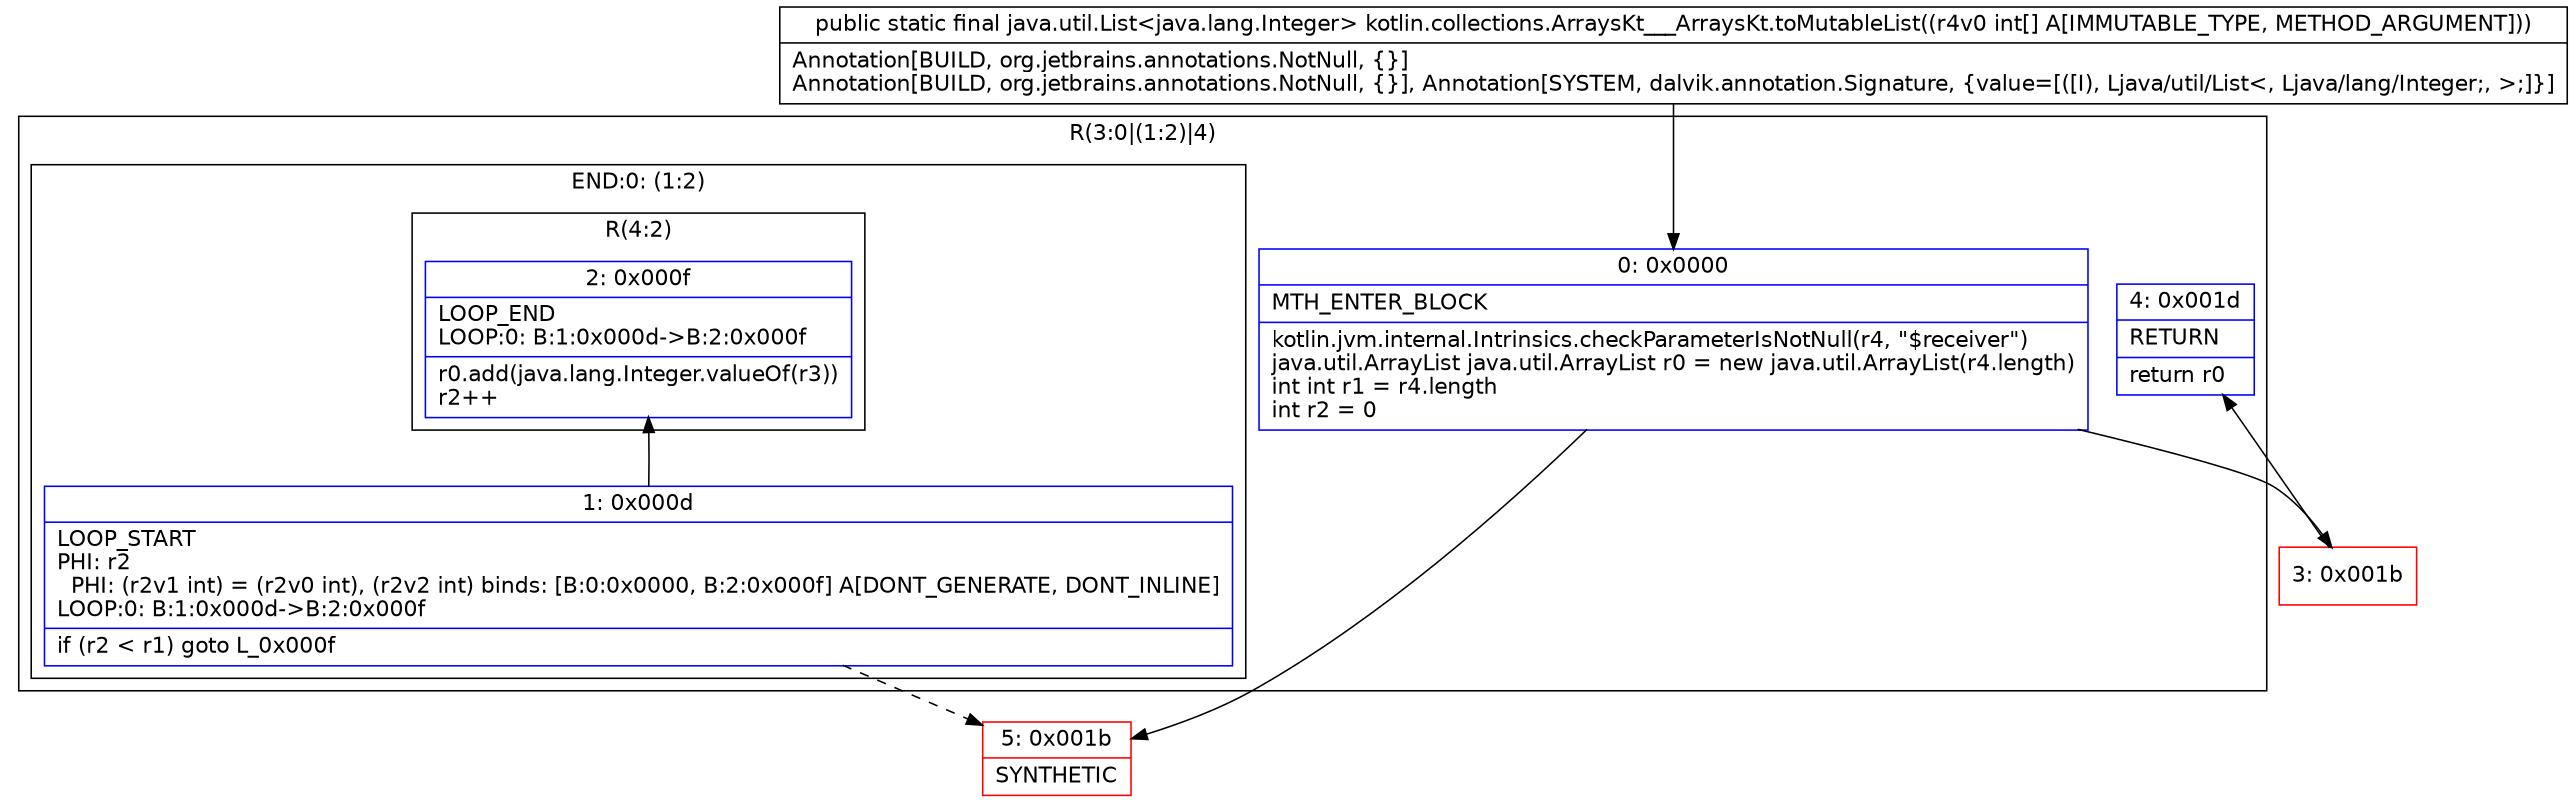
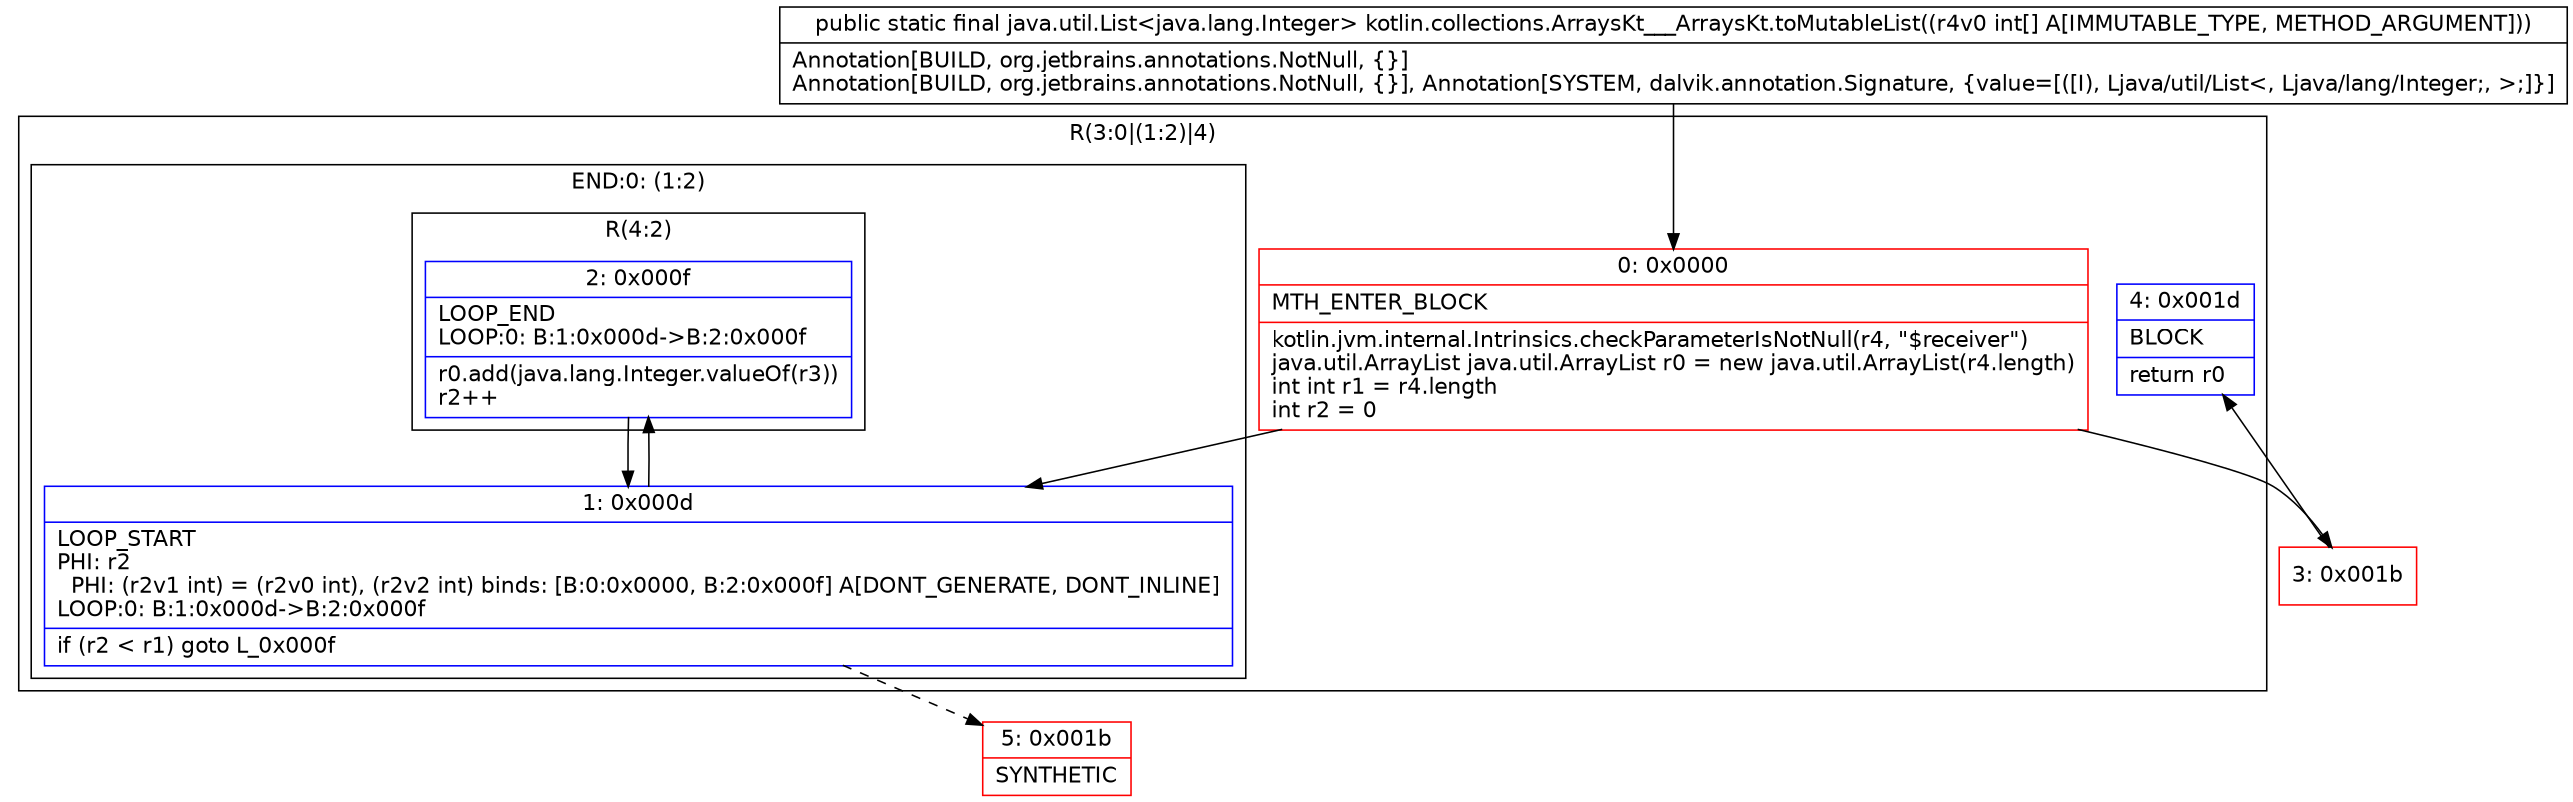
  digraph {
    fontname="DejaVu Sans"
    node [color=blue fontname="DejaVu Sans" shape=record]
    edge [fontname="DejaVu Sans"]
    n1 [label="{2\:\ 0x000f|LOOP_END\lLOOP:0: B:1:0x000d\-\>B:2:0x000f\l|r0.add(java.lang.Integer.valueOf(r3))\lr2++\l}"]
    n2 [label="{1\:\ 0x000d|LOOP_START\lPHI: r2 \l  PHI: (r2v1 int) = (r2v0 int), (r2v2 int) binds: [B:0:0x0000, B:2:0x000f] A[DONT_GENERATE, DONT_INLINE]\lLOOP:0: B:1:0x000d\-\>B:2:0x000f\l|if (r2 \< r1) goto L_0x000f\l}"]
-   n3 [label="{0\:\ 0x0000|MTH_ENTER_BLOCK\l|kotlin.jvm.internal.Intrinsics.checkParameterIsNotNull(r4, \"$receiver\")\ljava.util.ArrayList java.util.ArrayList r0 = new java.util.ArrayList(r4.length)\lint int r1 = r4.length\lint r2 = 0\l}"]
-   n4 [label="{4\:\ 0x001d|RETURN\l|return r0\l}"]
+   n3 [color=red label="{0\:\ 0x0000|MTH_ENTER_BLOCK\l|kotlin.jvm.internal.Intrinsics.checkParameterIsNotNull(r4, \"$receiver\")\ljava.util.ArrayList java.util.ArrayList r0 = new java.util.ArrayList(r4.length)\lint int r1 = r4.length\lint r2 = 0\l}"]
+   n4 [label="{4\:\ 0x001d|BLOCK\l|return r0\l}"]
    n5 [color=red label="{5\:\ 0x001b|SYNTHETIC\l}"]
    n6 [color=red label="{3\:\ 0x001b}"]
    n7 [label="{public static final java.util.List\<java.lang.Integer\> kotlin.collections.ArraysKt___ArraysKt.toMutableList((r4v0 int[] A[IMMUTABLE_TYPE, METHOD_ARGUMENT]))  | Annotation[BUILD, org.jetbrains.annotations.NotNull, \{\}]\lAnnotation[BUILD, org.jetbrains.annotations.NotNull, \{\}], Annotation[SYSTEM, dalvik.annotation.Signature, \{value=[([I), Ljava\/util\/List\<, Ljava\/lang\/Integer;, \>;]\}]\l}" color=""]
    subgraph cluster_1 {
      label="R(3:0|(1:2)|4)"
      n3
      n4
      subgraph cluster_2 {
        label="END:0: (1:2)"
        n2
        subgraph cluster_3 {
          label="R(4:2)"
          n1
        }
      }
    }
+   n1 -> n2
    n2 -> n1
    n2 -> n5 [style=dashed]
-   n3 -> n5
+   n3 -> n2
    n3 -> n6
    n6 -> n4
    n7 -> n3
  }
